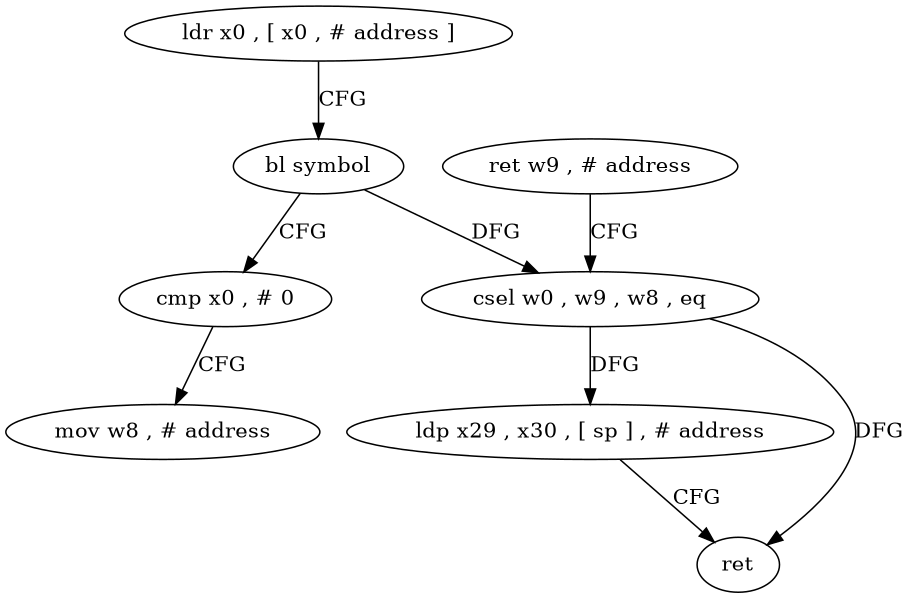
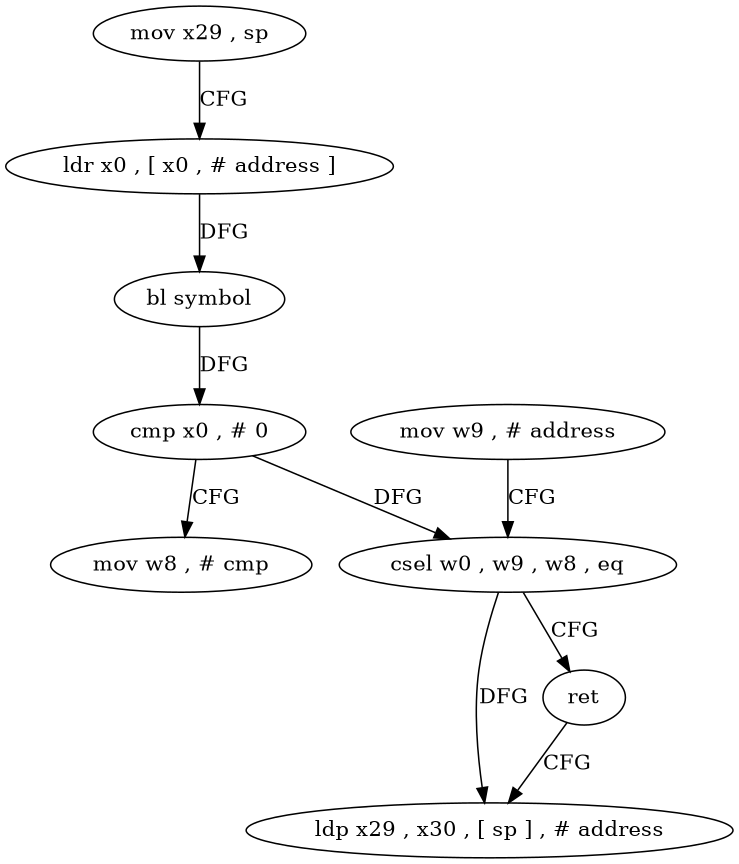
  digraph {
+   n1 [label="mov x29 , sp"]
    n2 [label="ldr x0 , [ x0 , # address ]"]
    n3 [label="bl symbol"]
    n4 [label="cmp x0 , # 0"]
-   n5 [label="mov w8 , # address"]
+   n5 [label="mov w8 , # cmp"]
    n6 [label="csel w0 , w9 , w8 , eq"]
    n7 [label="ldp x29 , x30 , [ sp ] , # address"]
    n8 [label=ret]
-   n9 [label="ret w9 , # address"]
-   n2 -> n3 [label=CFG]
-   n3 -> n4 [label=CFG]
+   n9 [label="mov w9 , # address"]
+   n1 -> n2 [label=CFG]
+   n2 -> n3 [label=DFG]
+   n3 -> n4 [label=DFG]
    n4 -> n5 [label=CFG]
-   n3 -> n6 [label=DFG]
+   n4 -> n6 [label=DFG]
    n6 -> n7 [label=DFG]
-   n6 -> n8 [label=DFG]
-   n7 -> n8 [label=CFG]
+   n6 -> n8 [label=CFG]
+   n8 -> n7 [label=CFG]
    n9 -> n6 [label=CFG]
  }
